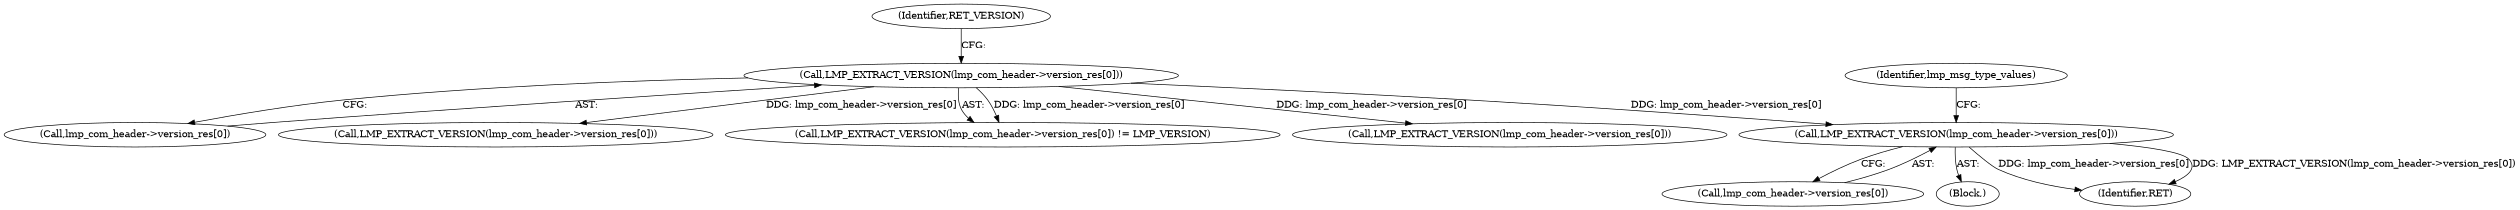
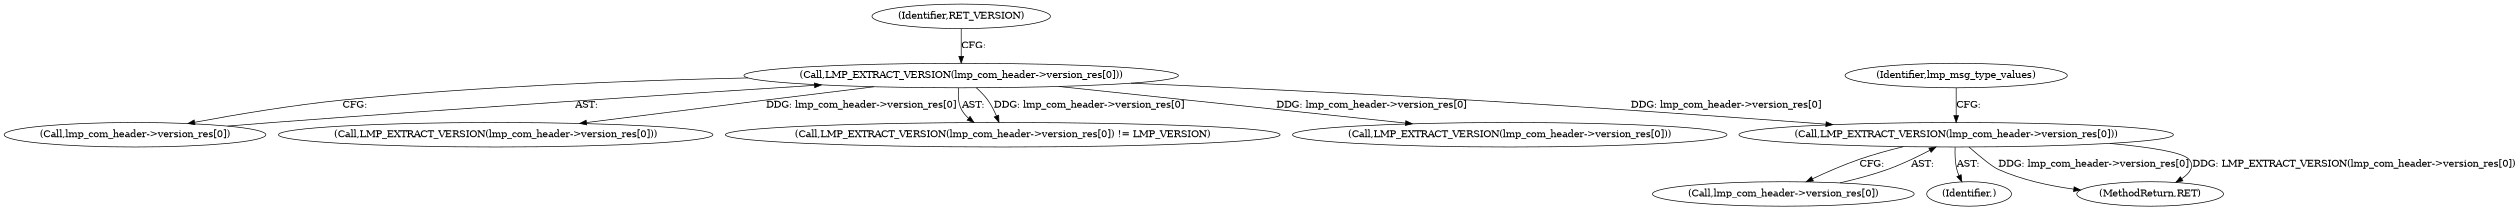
  digraph {
    n1 [label="(Call,LMP_EXTRACT_VERSION(lmp_com_header->version_res[0]))"]
    n2 [label="(Call,lmp_com_header->version_res[0])"]
-   n3 [label="(Block,)"]
-   n4 [label="(Identifier,RET)"]
+   n3 [label="(Identifier,)"]
+   n4 [label="(MethodReturn,RET)"]
    n5 [label="(Call,LMP_EXTRACT_VERSION(lmp_com_header->version_res[0]))"]
    n6 [label="(Call,lmp_com_header->version_res[0])"]
    n7 [label="(Call,LMP_EXTRACT_VERSION(lmp_com_header->version_res[0]))"]
    n8 [label="(Call,LMP_EXTRACT_VERSION(lmp_com_header->version_res[0]) != LMP_VERSION)"]
    n9 [label="(Call,LMP_EXTRACT_VERSION(lmp_com_header->version_res[0]))"]
    n10 [label="(Identifier,RET_VERSION)"]
    n11 [label="(Identifier,lmp_msg_type_values)"]
    n1 -> n2 [label="CFG: "]
    n1 -> n3 [label="AST: "]
    n1 -> n4 [label="DDG: lmp_com_header->version_res[0]"]
    n1 -> n4 [label="DDG: LMP_EXTRACT_VERSION(lmp_com_header->version_res[0])"]
    n2 -> n1 [label="AST: "]
    n5 -> n1 [label="DDG: lmp_com_header->version_res[0]"]
    n5 -> n6 [label="CFG: "]
    n5 -> n7 [label="DDG: lmp_com_header->version_res[0]"]
    n5 -> n8 [label="AST: "]
    n5 -> n8 [label="DDG: lmp_com_header->version_res[0]"]
    n5 -> n9 [label="DDG: lmp_com_header->version_res[0]"]
    n6 -> n5 [label="AST: "]
    n10 -> n5 [label="CFG: "]
    n11 -> n1 [label="CFG: "]
  }
